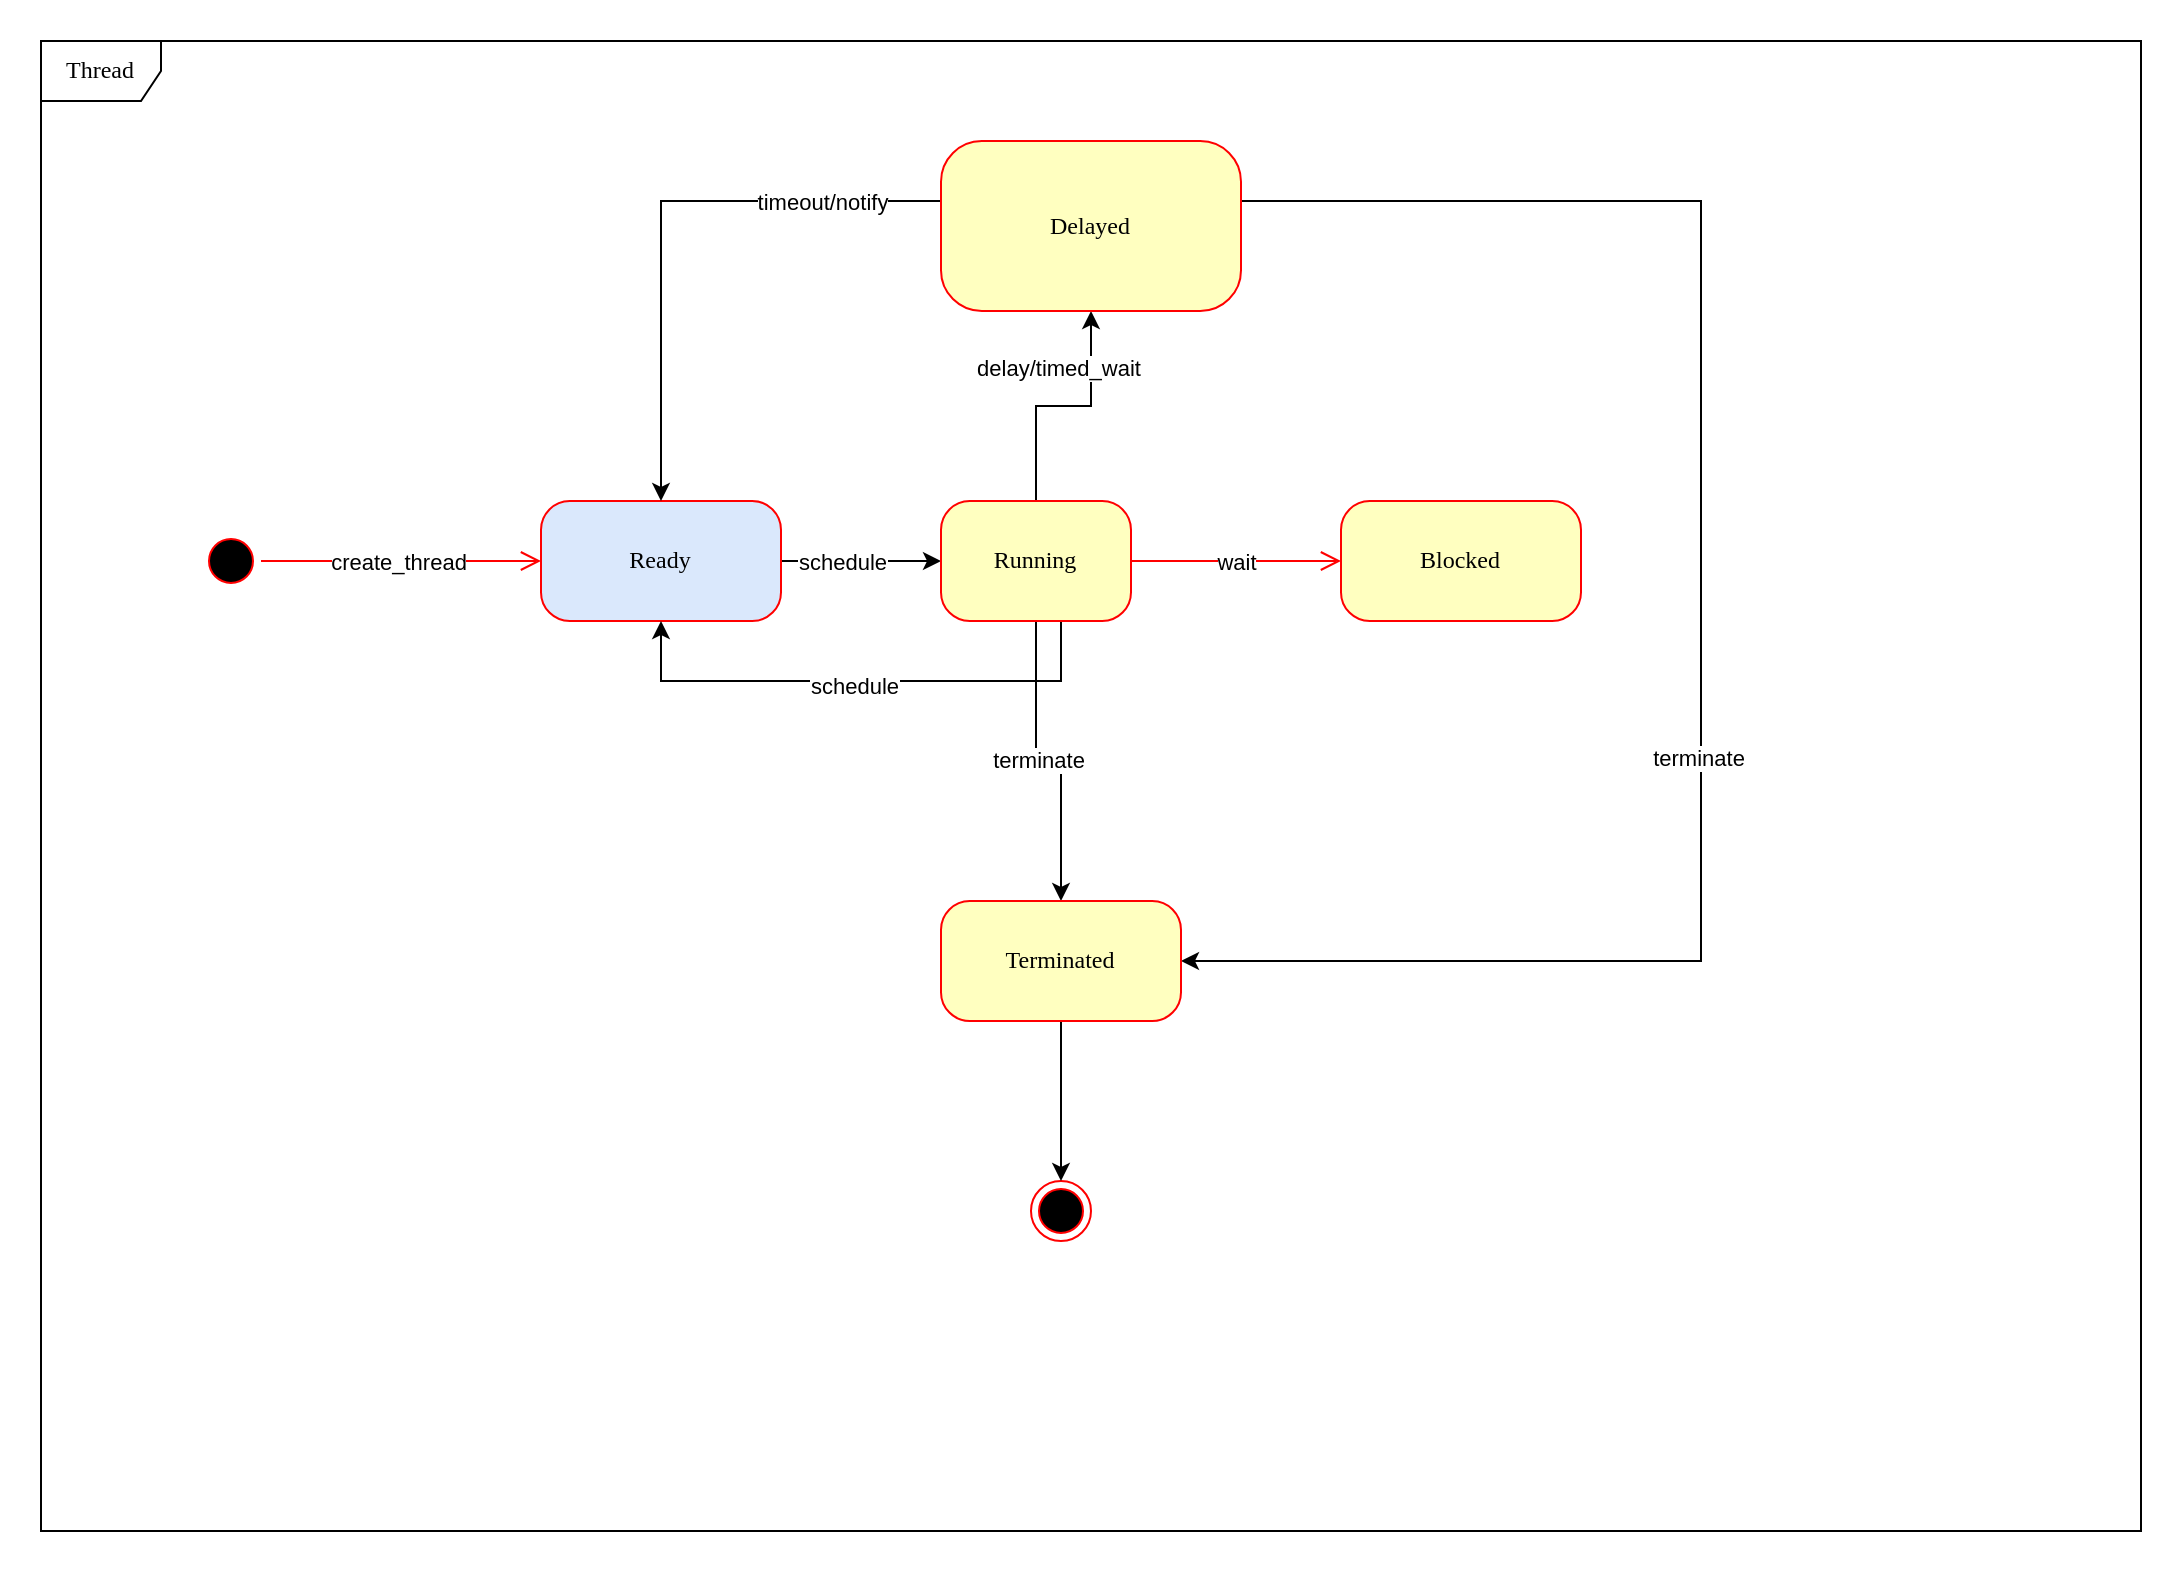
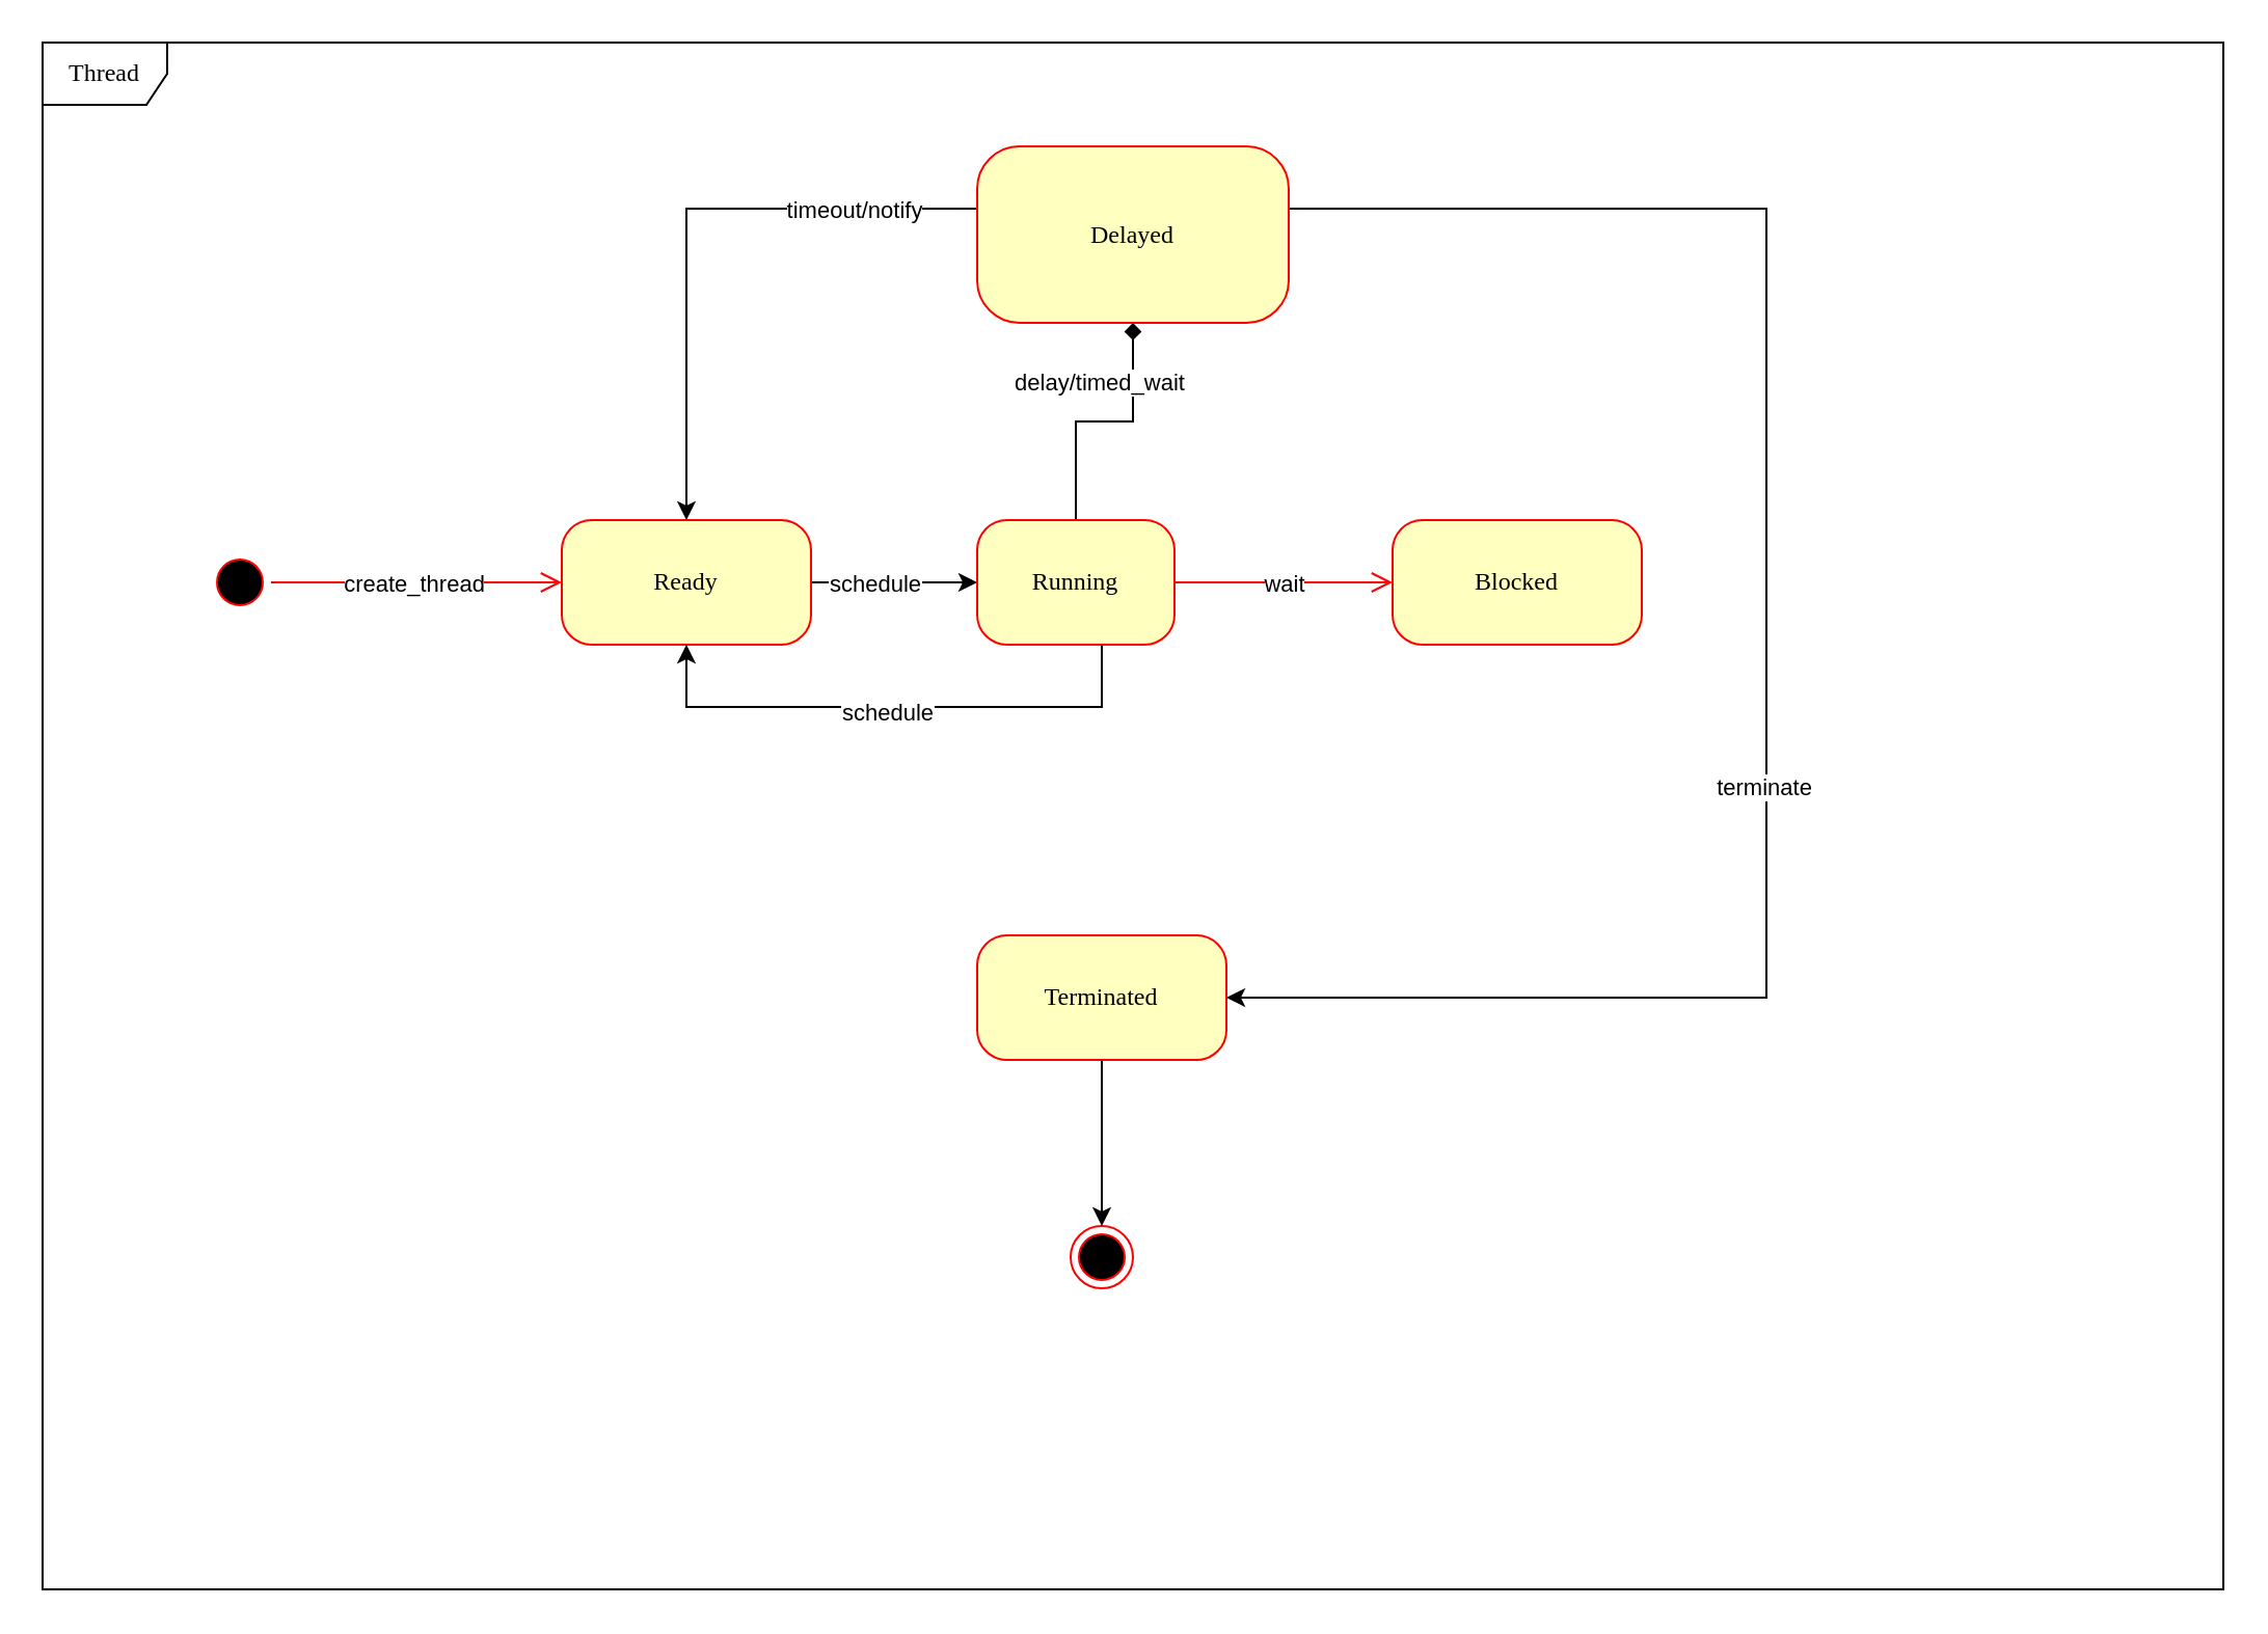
  <mxCell id="0" />
  <mxCell id="1" parent="0" />
  <mxCell id="2" value="Thread" style="shape=umlFrame;whiteSpace=wrap;html=1;rounded=1;shadow=0;comic=0;labelBackgroundColor=none;strokeWidth=1;fontFamily=Verdana;fontSize=12;align=center;movable=1;resizable=1;rotatable=1;deletable=1;editable=1;locked=0;connectable=1;" parent="1" vertex="1"><mxGeometry x="20" y="20" width="1050" height="745" as="geometry" /></mxCell>
  <mxCell id="3" value="" style="ellipse;html=1;shape=startState;fillColor=#000000;strokeColor=#ff0000;rounded=1;shadow=0;comic=0;labelBackgroundColor=none;fontFamily=Verdana;fontSize=12;fontColor=#000000;align=center;direction=south;" parent="1" vertex="1"><mxGeometry x="100" y="265" width="30" height="30" as="geometry" /></mxCell>
  <mxCell id="4" value="" style="edgeStyle=orthogonalEdgeStyle;rounded=0;orthogonalLoop=1;jettySize=auto;html=1;" edge="1" parent="1" source="6" target="18"><mxGeometry relative="1" as="geometry" /></mxCell>
  <mxCell id="5" value="schedule" style="edgeLabel;html=1;align=center;verticalAlign=middle;resizable=0;points=[];" vertex="1" connectable="0" parent="4"><mxGeometry x="-0.375" y="1" relative="1" as="geometry"><mxPoint x="5" y="1" as="offset" /></mxGeometry></mxCell>
- <mxCell id="6" value="Ready" style="rounded=1;whiteSpace=wrap;html=1;arcSize=24;fillColor=#dae8fc;strokeColor=#ff0000;shadow=0;comic=0;labelBackgroundColor=none;fontFamily=Verdana;fontSize=12;fontColor=#000000;align=center;" parent="1" vertex="1"><mxGeometry x="270" y="250" width="120" height="60" as="geometry" /></mxCell>
+ <mxCell id="6" value="Ready" style="rounded=1;whiteSpace=wrap;html=1;arcSize=24;fillColor=#ffffc0;strokeColor=#ff0000;shadow=0;comic=0;labelBackgroundColor=none;fontFamily=Verdana;fontSize=12;fontColor=#000000;align=center;" parent="1" vertex="1"><mxGeometry x="270" y="250" width="120" height="60" as="geometry" /></mxCell>
  <mxCell id="7" value="Blocked" style="rounded=1;whiteSpace=wrap;html=1;arcSize=24;fillColor=#ffffc0;strokeColor=#ff0000;shadow=0;comic=0;labelBackgroundColor=none;fontFamily=Verdana;fontSize=12;fontColor=#000000;align=center;" parent="1" vertex="1"><mxGeometry x="670" y="250" width="120" height="60" as="geometry" /></mxCell>
  <mxCell id="8" style="edgeStyle=orthogonalEdgeStyle;html=1;labelBackgroundColor=none;endArrow=open;endSize=8;strokeColor=#ff0000;fontFamily=Verdana;fontSize=12;align=left;" parent="1" source="3" target="6" edge="1"><mxGeometry relative="1" as="geometry" /></mxCell>
  <mxCell id="9" value="create_thread" style="edgeLabel;html=1;align=center;verticalAlign=middle;resizable=0;points=[];" vertex="1" connectable="0" parent="8"><mxGeometry x="0.4" y="2" relative="1" as="geometry"><mxPoint x="-30" y="2" as="offset" /></mxGeometry></mxCell>
  <mxCell id="10" style="edgeStyle=orthogonalEdgeStyle;html=1;labelBackgroundColor=none;endArrow=open;endSize=8;strokeColor=#ff0000;fontFamily=Verdana;fontSize=12;align=left;exitX=1;exitY=0.5;exitDx=0;exitDy=0;" parent="1" source="18" edge="1"><mxGeometry relative="1" as="geometry"><Array as="points"><mxPoint x="630" y="280" /><mxPoint x="630" y="280" /></Array><mxPoint x="670" y="280" as="targetPoint" /></mxGeometry></mxCell>
  <mxCell id="11" value="wait" style="edgeLabel;html=1;align=center;verticalAlign=middle;resizable=0;points=[];" vertex="1" connectable="0" parent="10"><mxGeometry x="-0.013" y="-1" relative="1" as="geometry"><mxPoint y="-1" as="offset" /></mxGeometry></mxCell>
- <mxCell id="12" value="" style="edgeStyle=orthogonalEdgeStyle;rounded=0;orthogonalLoop=1;jettySize=auto;html=1;" edge="1" parent="1" source="18" target="23"><mxGeometry relative="1" as="geometry" /></mxCell>
+ <mxCell id="12" value="" style="edgeStyle=orthogonalEdgeStyle;rounded=0;orthogonalLoop=1;jettySize=auto;html=1;endArrow=diamond;" edge="1" parent="1" source="18" target="23"><mxGeometry relative="1" as="geometry" /></mxCell>
  <mxCell id="13" value="delay/timed_wait" style="edgeLabel;html=1;align=center;verticalAlign=middle;resizable=0;points=[];" vertex="1" connectable="0" parent="12"><mxGeometry x="-0.025" y="-2" relative="1" as="geometry"><mxPoint x="-2" y="-21" as="offset" /></mxGeometry></mxCell>
- <mxCell id="14" style="edgeStyle=orthogonalEdgeStyle;rounded=0;orthogonalLoop=1;jettySize=auto;html=1;exitX=0.5;exitY=1;exitDx=0;exitDy=0;entryX=0.5;entryY=0;entryDx=0;entryDy=0;" edge="1" parent="1" source="18" target="26"><mxGeometry relative="1" as="geometry" /></mxCell>
- <mxCell id="15" value="terminate" style="edgeLabel;html=1;align=center;verticalAlign=middle;resizable=0;points=[];" vertex="1" connectable="0" parent="14"><mxGeometry x="-0.071" y="1" relative="1" as="geometry"><mxPoint as="offset" /></mxGeometry></mxCell>
  <mxCell id="16" style="edgeStyle=orthogonalEdgeStyle;rounded=0;orthogonalLoop=1;jettySize=auto;html=1;exitX=0.5;exitY=1;exitDx=0;exitDy=0;entryX=0.5;entryY=1;entryDx=0;entryDy=0;" edge="1" parent="1" source="18" target="6"><mxGeometry relative="1" as="geometry"><Array as="points"><mxPoint x="530" y="340" /><mxPoint x="330" y="340" /></Array></mxGeometry></mxCell>
  <mxCell id="17" value="schedule" style="edgeLabel;html=1;align=center;verticalAlign=middle;resizable=0;points=[];" vertex="1" connectable="0" parent="16"><mxGeometry x="0.008" y="2" relative="1" as="geometry"><mxPoint x="-9" as="offset" /></mxGeometry></mxCell>
  <mxCell id="18" value="Running" style="rounded=1;whiteSpace=wrap;html=1;arcSize=24;fillColor=#ffffc0;strokeColor=#ff0000;shadow=0;comic=0;labelBackgroundColor=none;fontFamily=Verdana;fontSize=12;fontColor=#000000;align=center;" vertex="1" parent="1"><mxGeometry x="470" y="250" width="95" height="60" as="geometry" /></mxCell>
  <mxCell id="19" value="" style="edgeStyle=orthogonalEdgeStyle;rounded=0;orthogonalLoop=1;jettySize=auto;html=1;" edge="1" parent="1" source="23"><mxGeometry relative="1" as="geometry"><mxPoint x="330" y="250" as="targetPoint" /><Array as="points"><mxPoint x="330" y="100" /></Array></mxGeometry></mxCell>
  <mxCell id="20" value="timeout/notify" style="edgeLabel;html=1;align=center;verticalAlign=middle;resizable=0;points=[];" vertex="1" connectable="0" parent="19"><mxGeometry x="-0.384" y="1" relative="1" as="geometry"><mxPoint x="29" y="-1" as="offset" /></mxGeometry></mxCell>
  <mxCell id="21" style="edgeStyle=orthogonalEdgeStyle;rounded=0;orthogonalLoop=1;jettySize=auto;html=1;exitX=1;exitY=0.5;exitDx=0;exitDy=0;" edge="1" parent="1" source="23"><mxGeometry relative="1" as="geometry"><mxPoint x="590" y="480" as="targetPoint" /><Array as="points"><mxPoint x="850" y="100" /><mxPoint x="850" y="480" /></Array></mxGeometry></mxCell>
  <mxCell id="22" value="terminate" style="edgeLabel;html=1;align=center;verticalAlign=middle;resizable=0;points=[];" vertex="1" connectable="0" parent="21"><mxGeometry x="0.18" y="-2" relative="1" as="geometry"><mxPoint as="offset" /></mxGeometry></mxCell>
  <mxCell id="23" value="Delayed" style="rounded=1;whiteSpace=wrap;html=1;arcSize=24;fillColor=#ffffc0;strokeColor=#ff0000;shadow=0;comic=0;labelBackgroundColor=none;fontFamily=Verdana;fontSize=12;fontColor=#000000;align=center;" vertex="1" parent="1"><mxGeometry x="470" y="70" width="150" height="85" as="geometry" /></mxCell>
  <mxCell id="24" value="" style="ellipse;html=1;shape=endState;fillColor=#000000;strokeColor=#ff0000;" vertex="1" parent="1"><mxGeometry x="515" y="590" width="30" height="30" as="geometry" /></mxCell>
  <mxCell id="25" style="edgeStyle=orthogonalEdgeStyle;rounded=0;orthogonalLoop=1;jettySize=auto;html=1;exitX=0.5;exitY=1;exitDx=0;exitDy=0;" edge="1" parent="1" source="26" target="24"><mxGeometry relative="1" as="geometry" /></mxCell>
  <mxCell id="26" value="Terminated" style="rounded=1;whiteSpace=wrap;html=1;arcSize=24;fillColor=#ffffc0;strokeColor=#ff0000;shadow=0;comic=0;labelBackgroundColor=none;fontFamily=Verdana;fontSize=12;fontColor=#000000;align=center;" vertex="1" parent="1"><mxGeometry x="470" y="450" width="120" height="60" as="geometry" /></mxCell>
